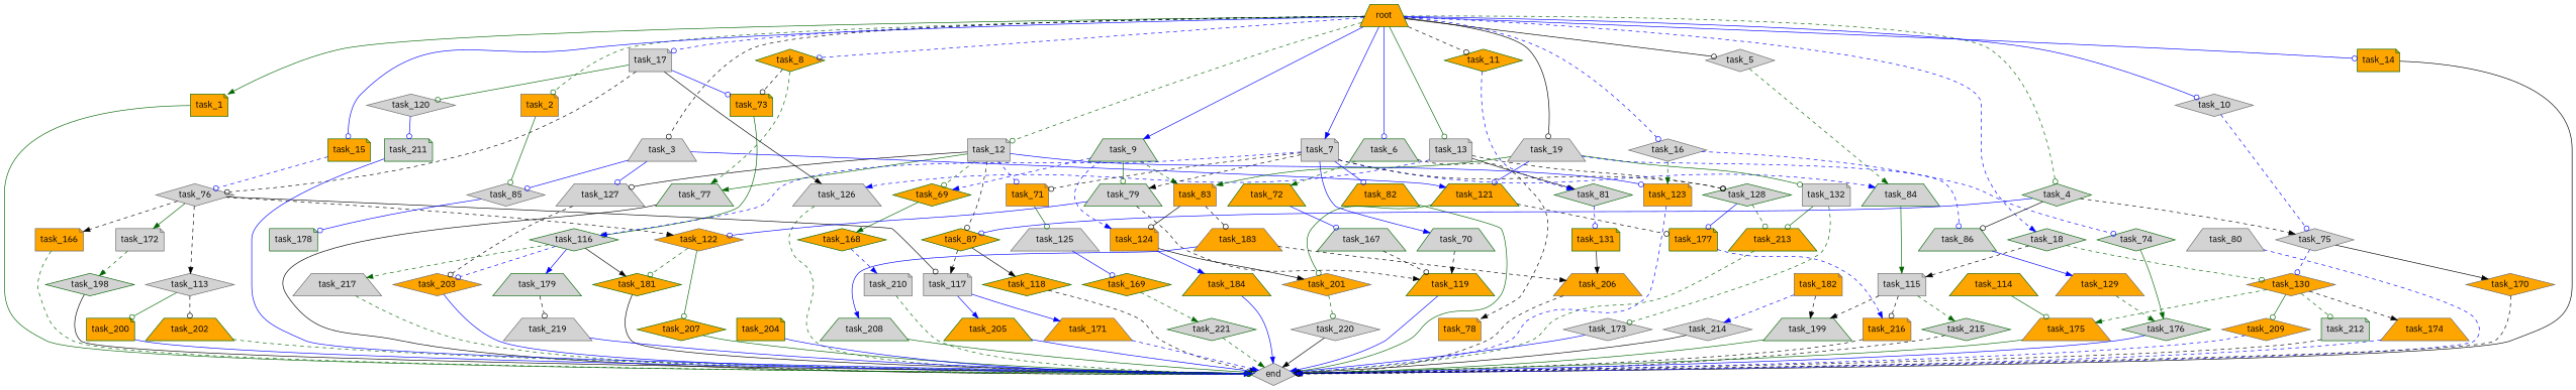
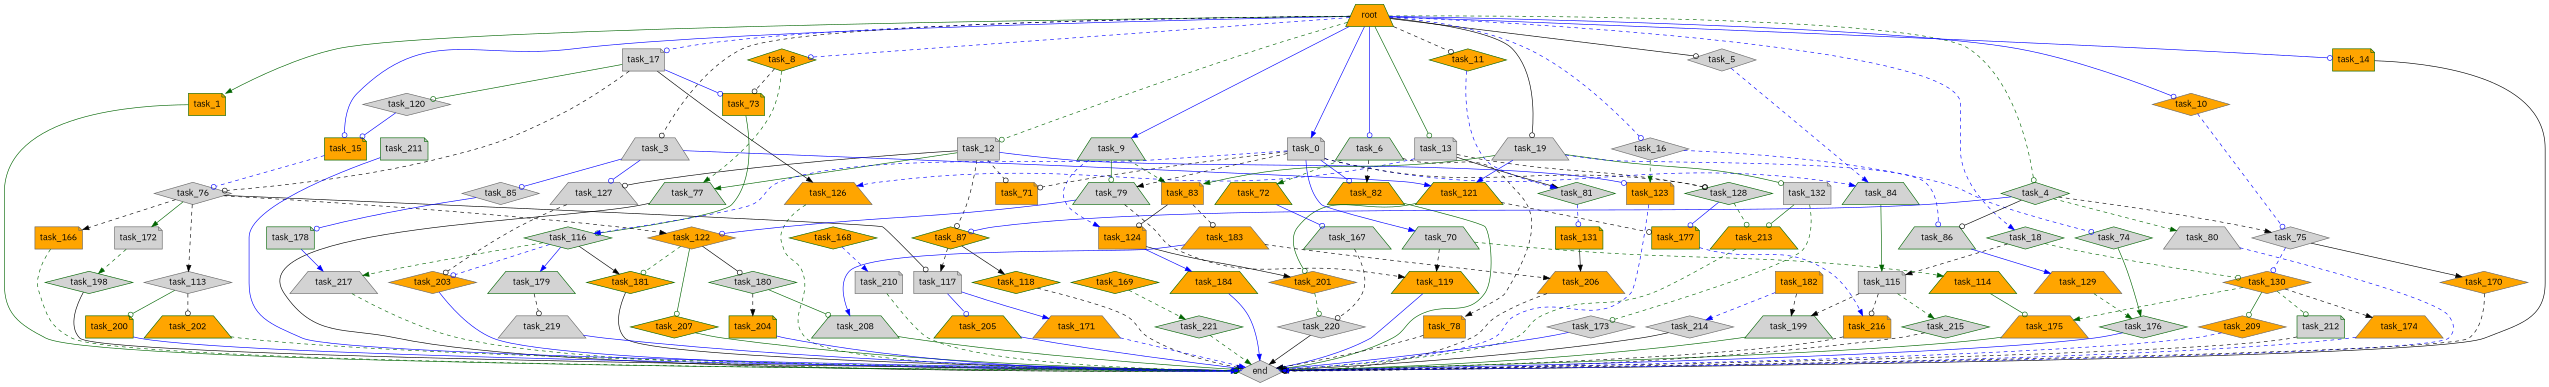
  digraph {
    fontname="IBM Plex Sans"
    node [color=darkgreen fillcolor=lightgrey fontname="IBM Plex Sans" shape=diamond style=filled]
    edge [arrowhead=normal color=blue fontname="IBM Plex Sans" style=dashed]
    task_132 [color=gray40 shape=note]
    task_213 [fillcolor=orange shape=trapezium]
    task_173 [color=gray40]
    end [color=gray40]
    task_12 [color=gray40 shape=note]
    task_77 [shape=trapezium]
    task_71 [color=gray40 fillcolor=orange shape=note]
-   task_69 [fillcolor=orange]
    task_87 [fillcolor=orange]
    task_123 [color=gray40 fillcolor=orange shape=note]
    task_127 [color=gray40 shape=trapezium]
-   task_125 [color=gray40 shape=trapezium]
    task_168 [fillcolor=orange]
    task_117 [color=gray40 shape=note]
    task_118 [fillcolor=orange]
    task_203 [color=gray40 fillcolor=orange]
    task_201 [color=gray40 fillcolor=orange]
    task_220 [color=gray40]
    task_5 [color=gray40]
    task_84 [shape=trapezium]
    task_115 [color=gray40 shape=note]
    task_217 [color=gray40 shape=trapezium]
    task_82 [fillcolor=orange shape=trapezium]
    task_17 [color=gray40 shape=note]
-   task_126 [color=gray40 shape=trapezium]
+   task_126 [color=gray40 fillcolor=orange shape=trapezium]
    task_120 [color=gray40]
    task_73 [fillcolor=orange shape=note]
    task_76 [color=gray40]
    task_211 [shape=note]
    task_116
    task_166 [color=gray40 fillcolor=orange shape=note]
    task_122 [color=gray40 fillcolor=orange]
    task_172 [color=gray40 shape=note]
    task_113 [color=gray40]
-   task_2 [color=gray40 fillcolor=orange shape=note]
    task_85 [color=gray40]
    task_178 [shape=note]
    task_121 [fillcolor=orange shape=trapezium]
    task_177 [fillcolor=orange shape=note]
    task_216 [color=gray40 fillcolor=orange shape=note]
    task_208 [shape=trapezium]
    task_13 [color=gray40 shape=note]
    task_128
    task_81
    task_131 [fillcolor=orange shape=note]
    task_175 [color=gray40 fillcolor=orange shape=trapezium]
    task_206 [color=gray40 fillcolor=orange shape=trapezium]
    task_182 [color=gray40 fillcolor=orange shape=note]
    task_214 [color=gray40]
    task_199 [shape=trapezium]
    task_207 [fillcolor=orange]
    task_79 [shape=trapezium]
    task_119 [fillcolor=orange shape=trapezium]
+   task_180
    task_181 [fillcolor=orange]
    task_198
    task_11 [fillcolor=orange]
    task_169 [fillcolor=orange]
    task_210 [color=gray40 shape=note]
    task_167 [shape=trapezium]
    task_15 [fillcolor=orange shape=note]
    task_215
    task_86 [shape=trapezium]
    task_129 [color=gray40 fillcolor=orange shape=trapezium]
    task_176
    task_171 [color=gray40 fillcolor=orange shape=trapezium]
    task_205 [fillcolor=orange shape=trapezium]
    root [fillcolor=orange shape=trapezium]
    task_8 [fillcolor=orange]
    task_18
    task_1 [fillcolor=orange shape=note]
    task_3 [color=gray40 shape=trapezium]
    task_9 [shape=trapezium]
-   task_7 [color=gray40 shape=note]
+   task_7 [color=gray40 shape=note label=task_0]
    task_16 [color=gray40]
    task_19 [color=gray40 shape=trapezium]
    task_6 [shape=trapezium]
    task_4
-   task_10 [color=gray40]
+   task_10 [color=gray40 fillcolor=orange]
    task_14 [fillcolor=orange shape=note]
    task_130 [color=gray40 fillcolor=orange]
    task_124 [color=gray40 fillcolor=orange shape=note]
    task_83 [color=gray40 fillcolor=orange shape=note]
    task_70 [shape=trapezium]
    task_74
    task_72 [fillcolor=orange shape=trapezium]
    task_78 [color=gray40 fillcolor=orange shape=note]
    task_80 [color=gray40 shape=trapezium]
    task_75 [color=gray40]
    task_212 [shape=note]
    task_174 [color=gray40 fillcolor=orange shape=trapezium]
    task_209 [color=gray40 fillcolor=orange]
    task_114 [fillcolor=orange shape=trapezium]
    task_204 [fillcolor=orange shape=note]
    task_179 [shape=trapezium]
    task_219 [color=gray40 shape=trapezium]
    task_200 [fillcolor=orange shape=note]
    task_184 [fillcolor=orange shape=trapezium]
    task_183 [color=gray40 fillcolor=orange shape=trapezium]
    task_170 [color=gray40 fillcolor=orange]
    task_221
    task_202 [fillcolor=orange shape=trapezium]
    task_132 -> task_213 [arrowhead=odot color=darkgreen style=solid]
    task_132 -> task_173 [arrowhead=odot color=darkgreen]
    task_213 -> end [arrowhead=odot color=darkgreen]
    task_173 -> end [arrowhead=odot style=solid]
    task_12 -> task_77 [color=darkgreen style=solid]
-   task_12 -> task_71 [arrowhead=odot]
-   task_12 -> task_69 [arrowhead=odot color=darkgreen]
+   task_12 -> task_71 [arrowhead=odot color=black]
    task_12 -> task_87 [arrowhead=odot color=black]
    task_12 -> task_123 [arrowhead=odot style=solid]
    task_12 -> task_127 [arrowhead=odot color=black style=solid]
    task_77 -> end [arrowhead=odot color=black style=solid]
-   task_71 -> task_125 [arrowhead=odot color=darkgreen style=solid]
-   task_69 -> task_168 [color=darkgreen style=solid]
    task_87 -> task_117 [color=black]
    task_87 -> task_118 [color=black style=solid]
    task_123 -> end
    task_127 -> task_203 [arrowhead=odot color=black]
-   task_125 -> task_169 [arrowhead=odot style=solid]
    task_168 -> task_210
    task_117 -> task_171 [style=solid]
-   task_117 -> task_205 [style=solid]
+   task_117 -> task_205 [arrowhead=odot style=solid]
    task_118 -> end [color=black]
    task_203 -> end [style=solid]
    task_201 -> task_220 [arrowhead=odot color=darkgreen]
    task_220 -> end [color=black style=solid]
-   task_5 -> task_84 [color=darkgreen]
+   task_5 -> task_84
    task_84 -> task_115 [color=darkgreen style=solid]
    task_115 -> task_216 [arrowhead=odot color=black]
    task_115 -> task_199 [color=black]
    task_115 -> task_215 [color=darkgreen]
    task_217 -> end [color=darkgreen]
    task_82 -> end [color=darkgreen style=solid]
    task_17 -> task_126 [color=black style=solid]
    task_17 -> task_120 [arrowhead=odot color=darkgreen style=solid]
    task_17 -> task_73 [arrowhead=odot style=solid]
    task_17 -> task_76 [arrowhead=odot color=black]
    task_126 -> end [arrowhead=odot color=darkgreen]
-   task_120 -> task_211 [arrowhead=odot style=solid]
+   task_120 -> task_15 [arrowhead=odot style=solid]
    task_73 -> task_116 [arrowhead=odot color=darkgreen style=solid]
    task_76 -> task_117 [arrowhead=odot color=black style=solid]
    task_76 -> task_166 [color=black]
    task_76 -> task_122 [color=black]
    task_76 -> task_172 [color=darkgreen style=solid]
    task_76 -> task_113 [color=black]
    task_211 -> end [style=solid]
    task_116 -> task_203 [arrowhead=odot]
    task_116 -> task_217 [color=darkgreen]
    task_116 -> task_181 [color=black style=solid]
    task_116 -> task_179 [style=solid]
    task_166 -> end [arrowhead=odot color=darkgreen]
    task_122 -> task_207 [arrowhead=odot color=darkgreen style=solid]
+   task_122 -> task_180 [arrowhead=odot color=black style=solid]
    task_122 -> task_181 [arrowhead=odot color=darkgreen]
    task_172 -> task_198 [color=darkgreen]
    task_113 -> task_200 [arrowhead=odot color=darkgreen style=solid]
    task_113 -> task_202 [arrowhead=odot color=black]
-   task_2 -> task_85 [arrowhead=odot color=darkgreen style=solid]
    task_85 -> task_178 [arrowhead=odot style=solid]
+   task_178 -> task_217 [style=solid]
    task_121 -> task_201 [arrowhead=odot color=darkgreen style=solid]
    task_121 -> task_177 [arrowhead=odot color=black]
    task_177 -> task_216
    task_216 -> end [arrowhead=odot color=black]
    task_208 -> end [arrowhead=odot color=darkgreen style=solid]
    task_13 -> task_126
    task_13 -> task_128 [arrowhead=odot color=black]
    task_13 -> task_81 [color=black style=solid]
    task_128 -> task_213 [arrowhead=odot color=darkgreen]
    task_128 -> task_177 [arrowhead=odot style=solid]
    task_81 -> task_131 [arrowhead=odot]
    task_131 -> task_206 [color=black style=solid]
    task_175 -> end [color=darkgreen style=solid]
    task_206 -> end [arrowhead=odot color=black]
    task_182 -> task_214
    task_182 -> task_199 [color=black]
    task_214 -> end [color=black style=solid]
    task_199 -> end [color=darkgreen style=solid]
    task_207 -> end [arrowhead=odot color=darkgreen style=solid]
    task_79 -> task_122 [arrowhead=odot style=solid]
    task_79 -> task_119 [color=black]
    task_119 -> end [style=solid]
+   task_180 -> task_208 [arrowhead=odot color=darkgreen style=solid]
+   task_180 -> task_204 [color=black]
    task_181 -> end [color=black style=solid]
    task_198 -> end [arrowhead=odot color=black style=solid]
    task_11 -> task_81
    task_169 -> task_221 [color=darkgreen]
    task_210 -> end [arrowhead=odot color=darkgreen]
-   task_167 -> task_119 [arrowhead=odot color=black]
+   task_167 -> task_220 [arrowhead=odot color=black]
    task_15 -> task_76 [arrowhead=odot]
    task_215 -> end [color=black]
    task_86 -> task_129 [style=solid]
    task_129 -> task_176 [color=darkgreen]
    task_176 -> end [style=solid]
    task_171 -> end
    task_205 -> end [arrowhead=odot style=solid]
    root -> task_12 [arrowhead=odot color=darkgreen]
    root -> task_5 [arrowhead=odot color=black style=solid]
    root -> task_17 [arrowhead=odot]
-   root -> task_2 [arrowhead=odot color=darkgreen]
    root -> task_13 [arrowhead=odot color=darkgreen style=solid]
    root -> task_11 [arrowhead=odot color=black]
    root -> task_15 [arrowhead=odot style=solid]
    root -> task_8 [arrowhead=odot]
    root -> task_18
    root -> task_1 [color=darkgreen style=solid]
    root -> task_3 [arrowhead=odot color=black]
    root -> task_9 [style=solid]
    root -> task_7 [style=solid]
    root -> task_16 [arrowhead=odot]
    root -> task_19 [arrowhead=odot color=black style=solid]
    root -> task_6 [arrowhead=odot style=solid]
    root -> task_4 [arrowhead=odot color=darkgreen]
    root -> task_10 [arrowhead=odot style=solid]
    root -> task_14 [arrowhead=odot style=solid]
    task_8 -> task_77 [color=darkgreen]
    task_8 -> task_73 [arrowhead=odot color=black]
    task_18 -> task_115 [color=black]
    task_18 -> task_130 [arrowhead=odot color=darkgreen]
    task_1 -> end [arrowhead=odot color=darkgreen style=solid]
    task_3 -> task_127 [arrowhead=odot style=solid]
    task_3 -> task_85 [arrowhead=odot style=solid]
    task_3 -> task_121 [style=solid]
-   task_9 -> task_69
    task_9 -> task_79 [arrowhead=odot color=darkgreen style=solid]
    task_9 -> task_124
    task_9 -> task_83 [color=darkgreen]
    task_7 -> task_71 [arrowhead=odot color=black]
    task_7 -> task_84
    task_7 -> task_82 [arrowhead=odot style=solid]
    task_7 -> task_116
    task_7 -> task_128 [arrowhead=odot color=black]
    task_7 -> task_79 [color=black]
    task_7 -> task_70 [style=solid]
    task_16 -> task_123 [color=darkgreen]
    task_16 -> task_74 [arrowhead=odot]
    task_19 -> task_132 [arrowhead=odot color=darkgreen style=solid]
-   task_19 -> task_121 [arrowhead=odot style=solid]
+   task_19 -> task_121 [style=solid]
    task_19 -> task_86 [arrowhead=odot]
    task_19 -> task_83 [color=darkgreen style=solid]
+   task_6 -> task_82 [color=black]
    task_6 -> task_72 [color=darkgreen]
    task_6 -> task_78 [color=black]
    task_4 -> task_87 [arrowhead=odot style=solid]
    task_4 -> task_86 [arrowhead=odot color=black style=solid]
+   task_4 -> task_80 [color=darkgreen]
    task_4 -> task_75 [color=black]
    task_10 -> task_75 [arrowhead=odot]
    task_14 -> end [arrowhead=odot color=black style=solid]
    task_130 -> task_175 [color=darkgreen]
    task_130 -> task_212 [arrowhead=odot color=darkgreen]
    task_130 -> task_174 [color=black]
    task_130 -> task_209 [arrowhead=odot color=darkgreen style=solid]
    task_124 -> task_201 [color=black style=solid]
    task_124 -> task_184 [style=solid]
    task_83 -> task_124 [arrowhead=odot color=black style=solid]
    task_83 -> task_183 [arrowhead=odot color=black]
    task_70 -> task_119 [color=black]
+   task_70 -> task_114 [color=darkgreen]
    task_74 -> task_176 [color=darkgreen style=solid]
    task_72 -> task_167 [arrowhead=odot style=solid]
+   task_78 -> end [color=black]
    task_80 -> end
    task_75 -> task_130 [arrowhead=odot]
    task_75 -> task_170 [color=black style=solid]
    task_212 -> end [color=black]
    task_174 -> end
    task_209 -> end
    task_114 -> task_175 [arrowhead=odot color=darkgreen style=solid]
    task_204 -> end [style=solid]
    task_179 -> task_219 [arrowhead=odot color=black]
    task_219 -> end [style=solid]
    task_200 -> end [style=solid]
    task_184 -> end [style=solid]
    task_183 -> task_208 [style=solid]
    task_183 -> task_206 [color=black]
    task_170 -> end [arrowhead=odot color=black]
    task_221 -> end [color=darkgreen]
    task_202 -> end [arrowhead=odot color=darkgreen]
  }
